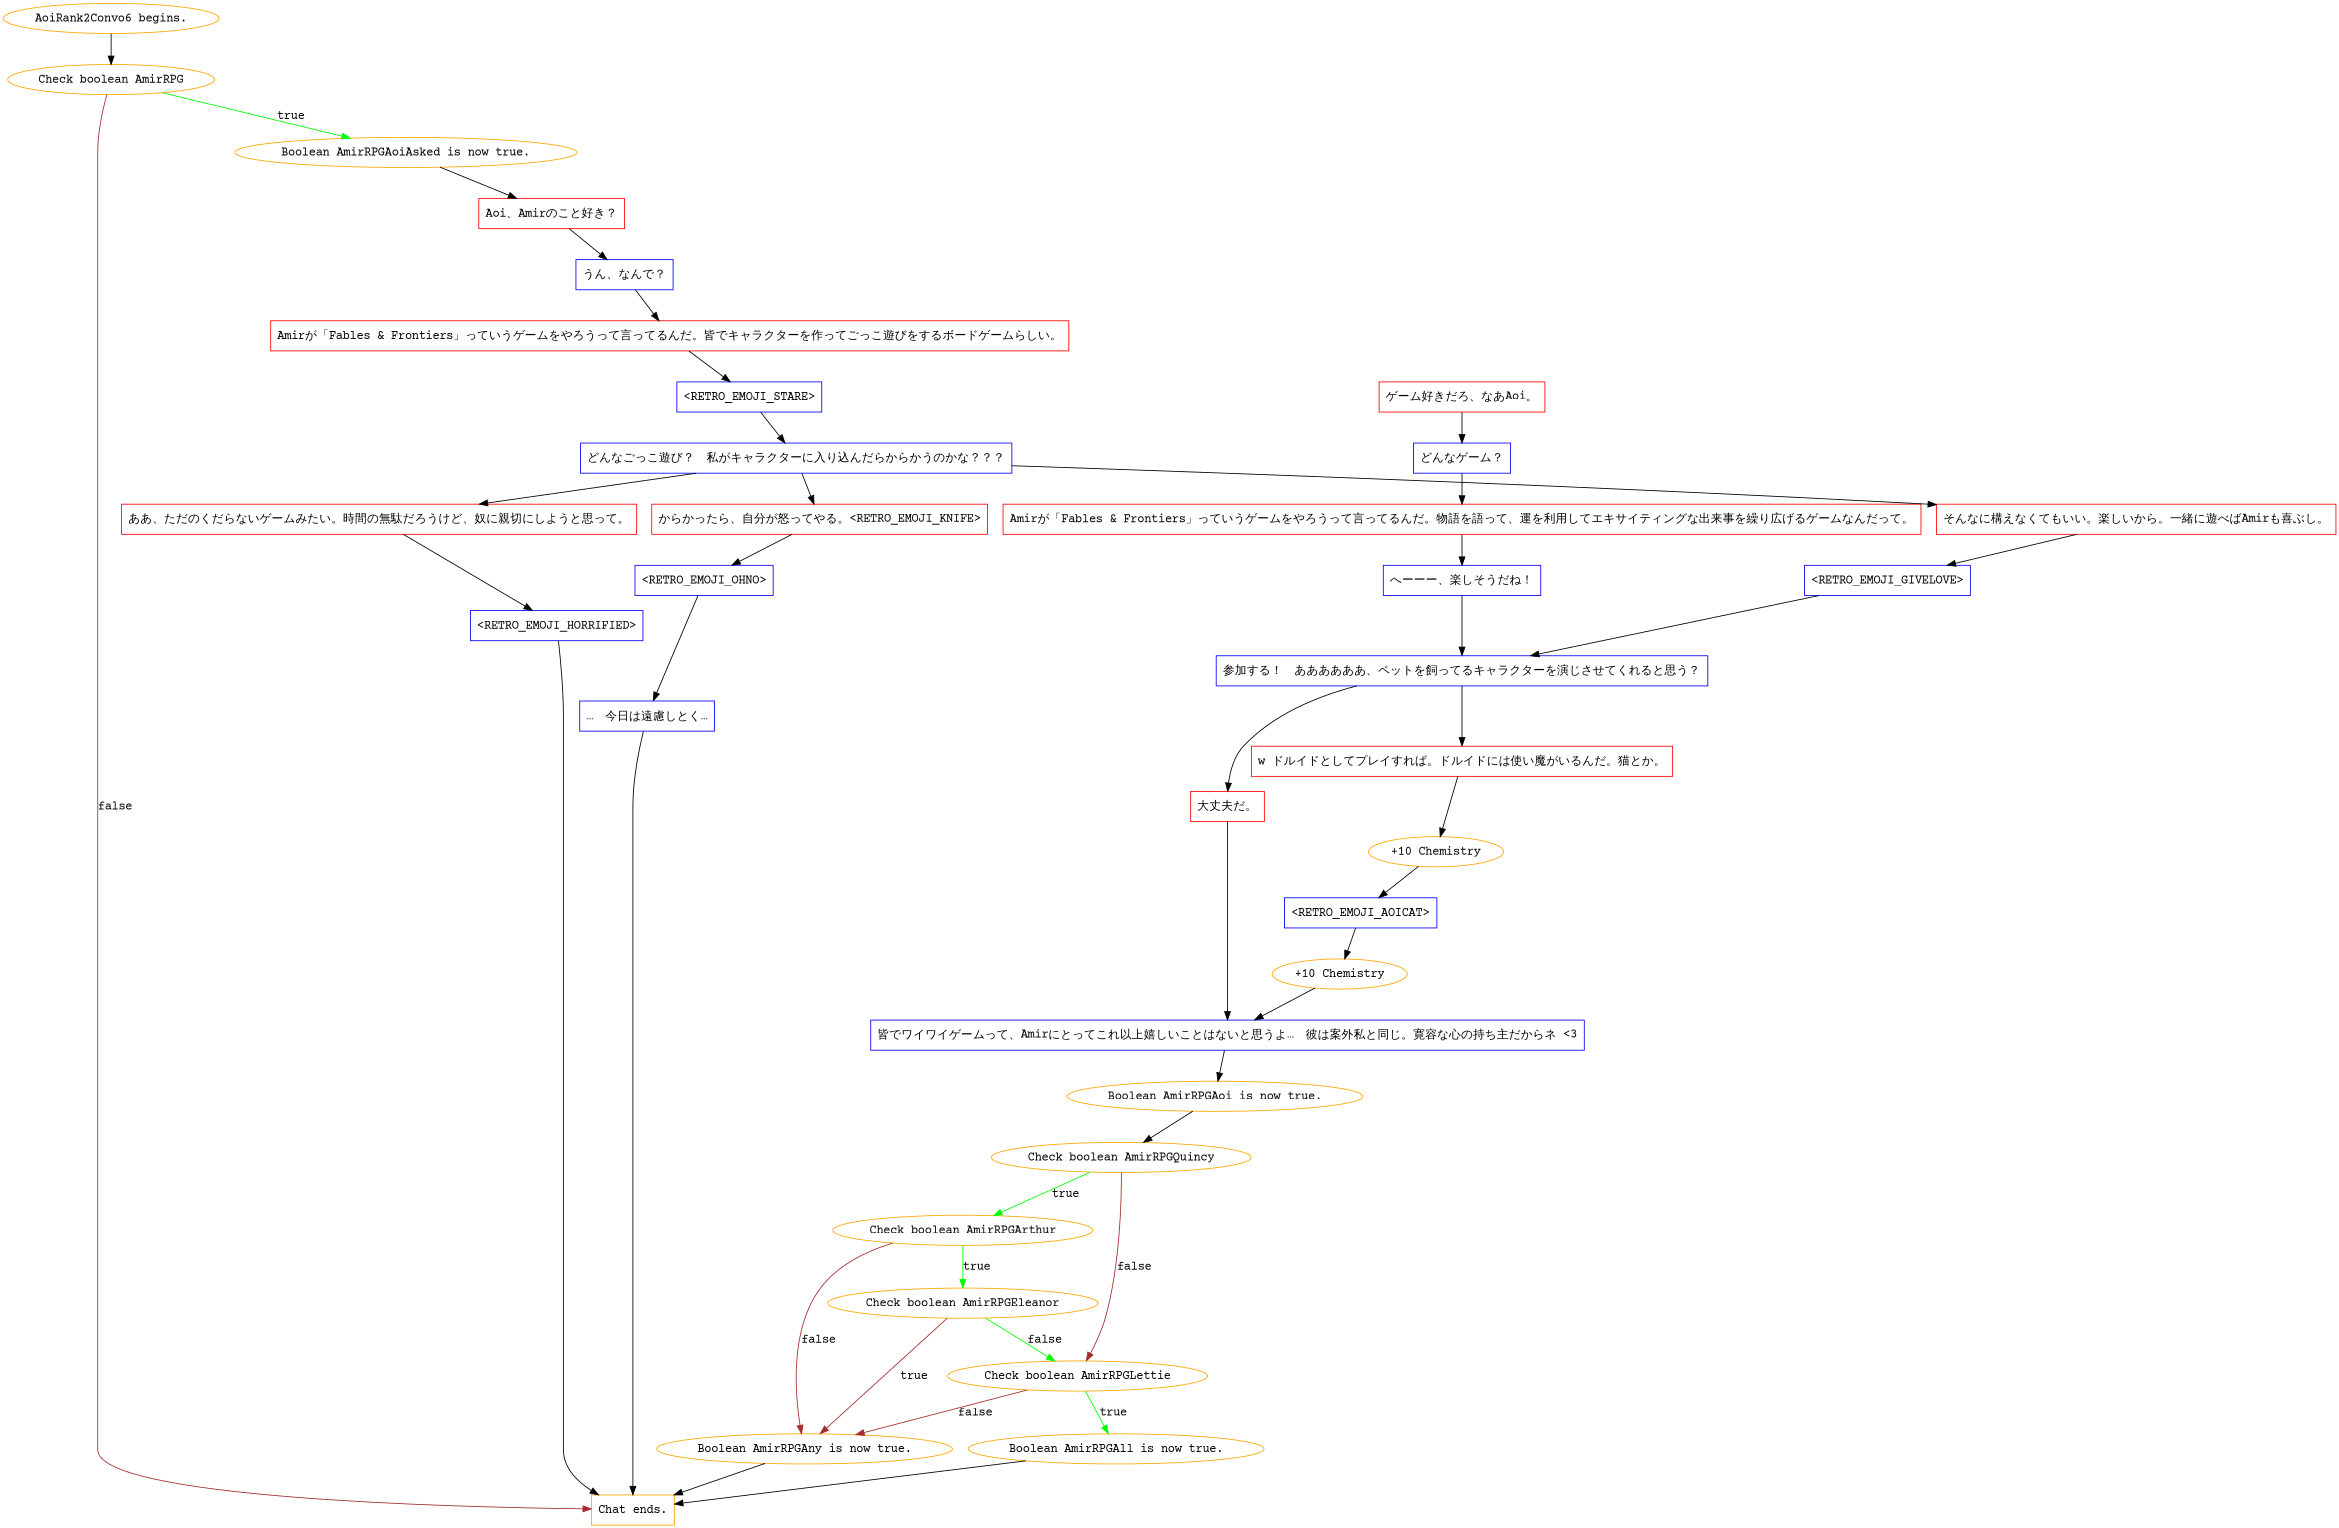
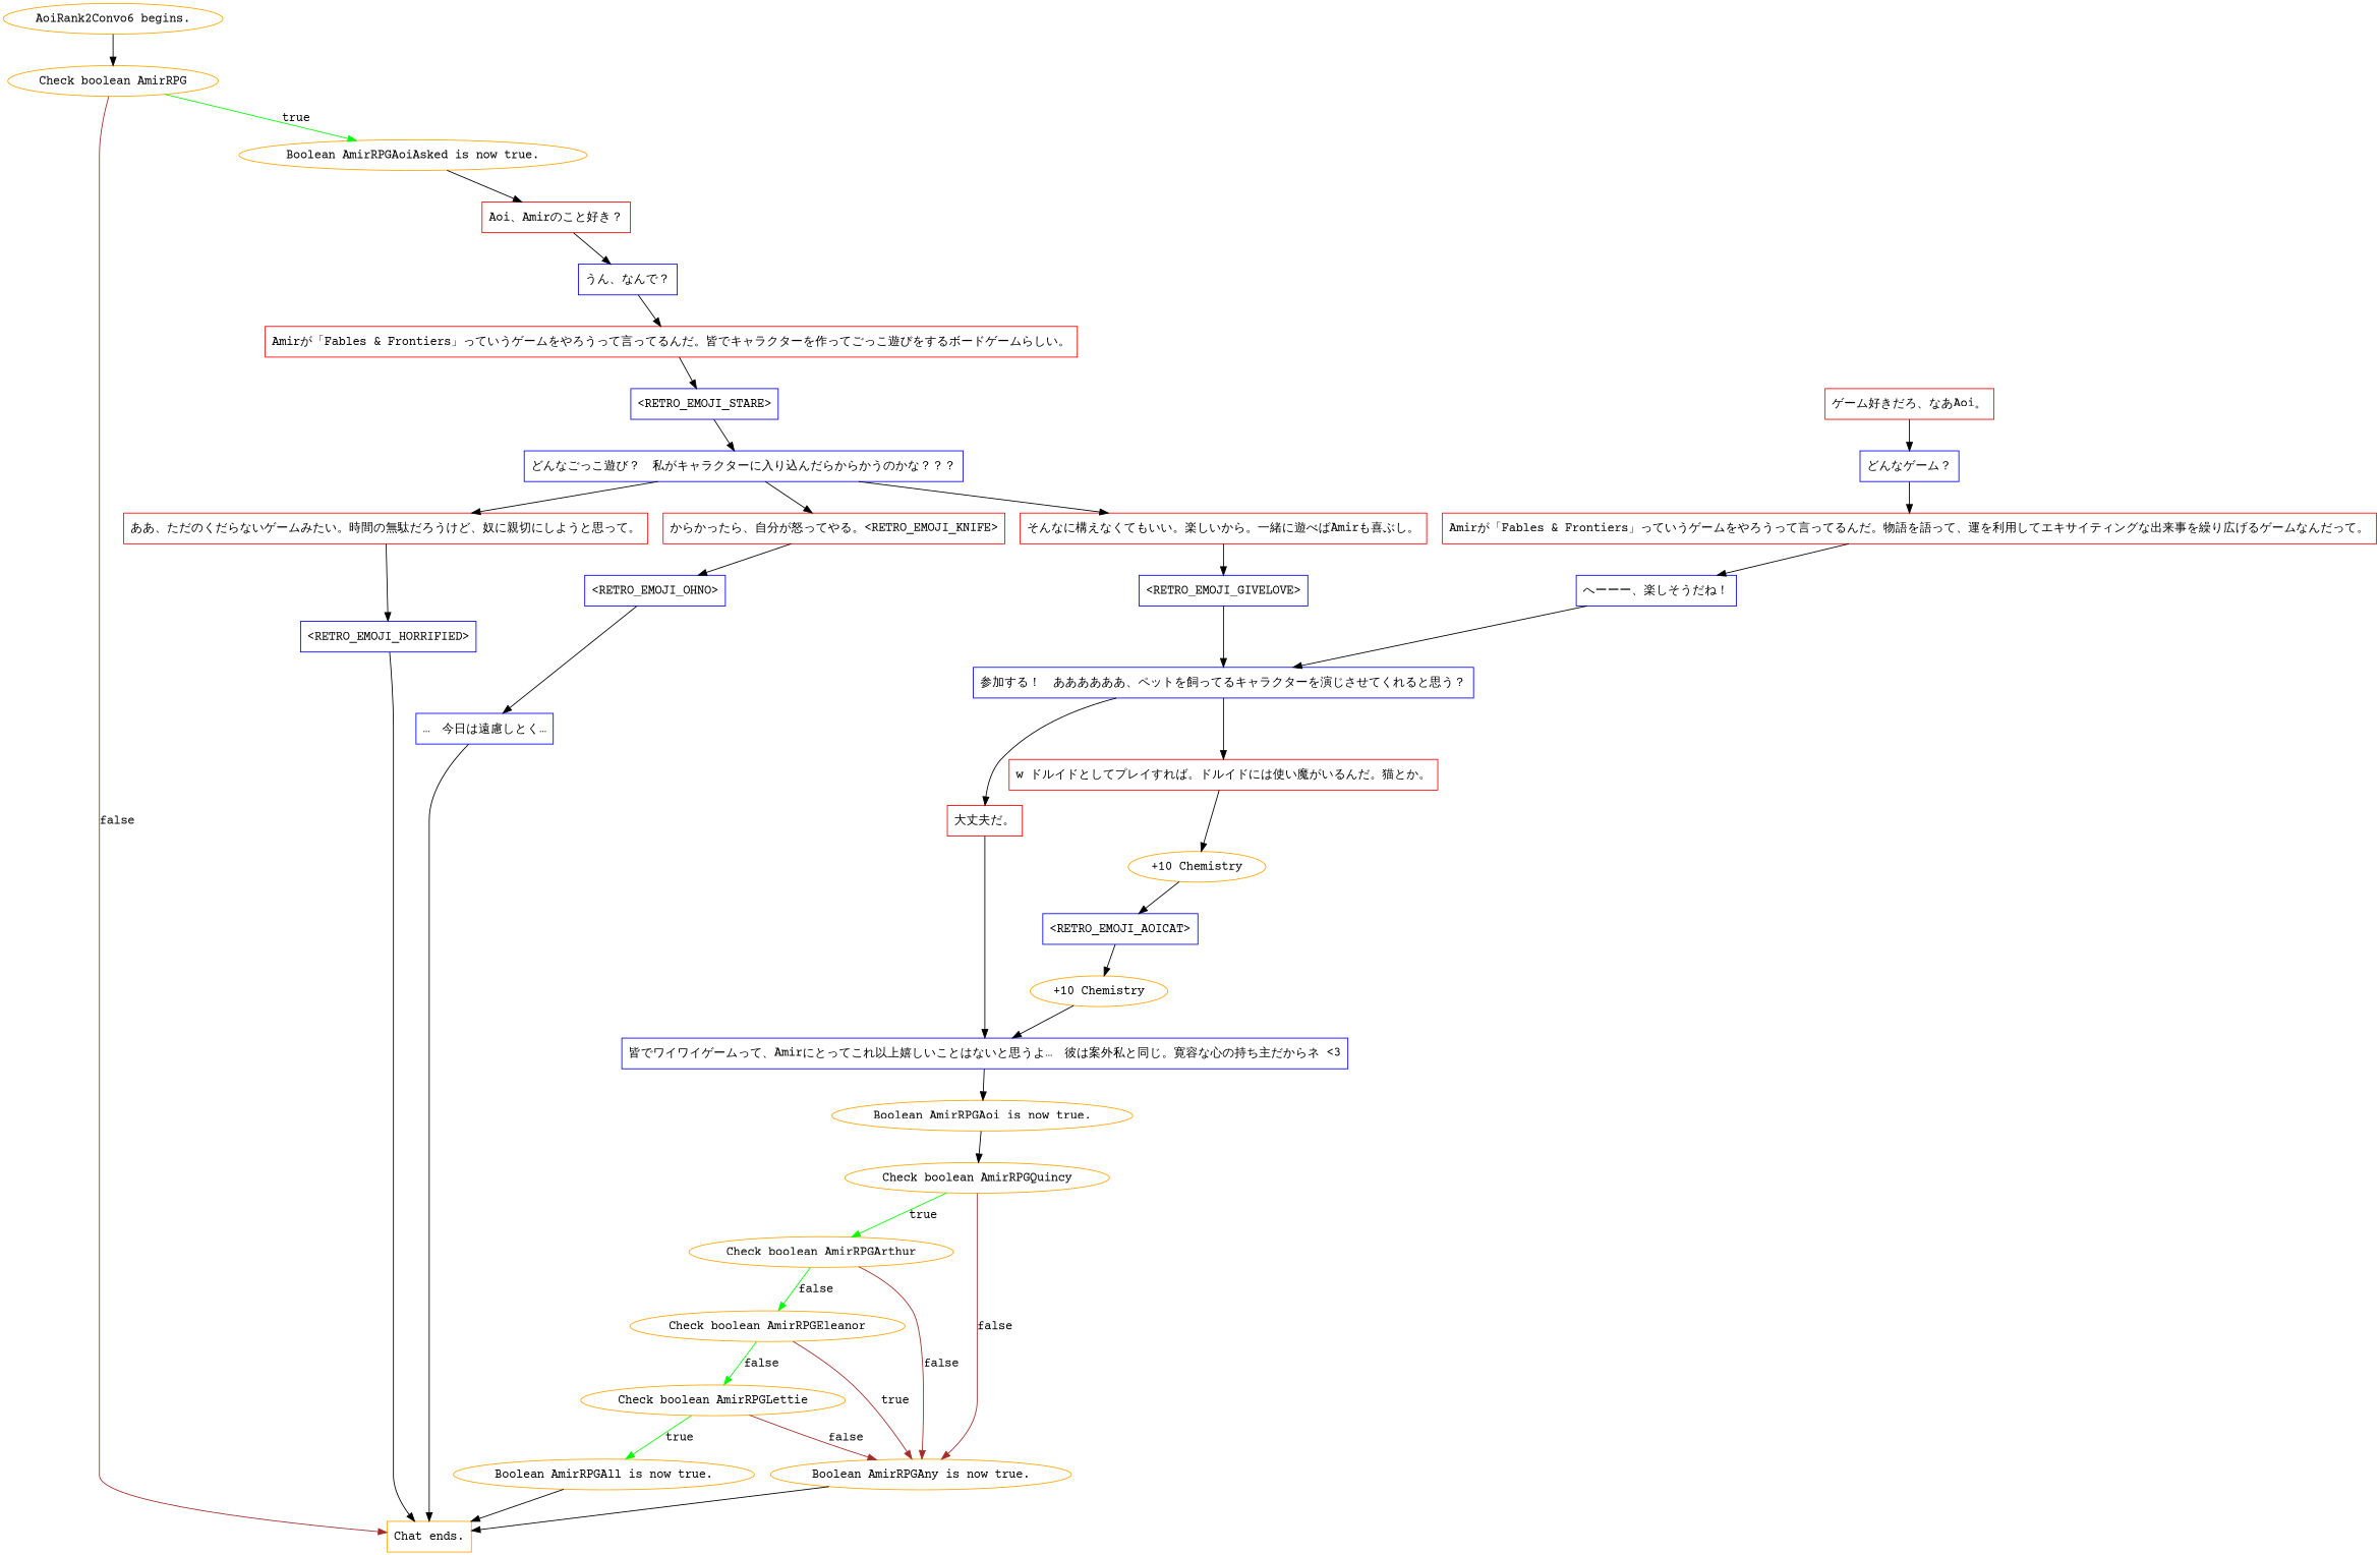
  digraph {
    fontname="Courier Prime"
    node [color=orange fontname="Courier Prime" shape=box]
    edge [fontname="Courier Prime"]
    "AoiRank2Convo6 begins." [shape=""]
    n2 [label="Check boolean AmirRPG" shape=""]
    n3 [label="Boolean AmirRPGAoiAsked is now true." shape=""]
    "Chat ends."
    n5 [color=red label="Aoi、Amirのこと好き？"]
    n6 [color=blue label="うん、なんで？"]
    n7 [color=red label="ゲーム好きだろ、なあAoi。"]
    n8 [color=blue label="どんなゲーム？"]
    n9 [color=red label="Amirが「Fables & Frontiers」っていうゲームをやろうって言ってるんだ。皆でキャラクターを作ってごっこ遊びをするボードゲームらしい。"]
    n10 [color=red label="Amirが「Fables & Frontiers」っていうゲームをやろうって言ってるんだ。物語を語って、運を利用してエキサイティングな出来事を繰り広げるゲームなんだって。"]
    n11 [color=blue label="<RETRO_EMOJI_STARE>"]
    n12 [color=blue label="へーーー、楽しそうだね！"]
    n13 [color=blue label="どんなごっこ遊び？　私がキャラクターに入り込んだらからかうのかな？？？"]
    n14 [color=blue label="参加する！　ああああああ、ペットを飼ってるキャラクターを演じさせてくれると思う？"]
    n15 [color=red label="ああ、ただのくだらないゲームみたい。時間の無駄だろうけど、奴に親切にしようと思って。"]
    n16 [color=red label="からかったら、自分が怒ってやる。<RETRO_EMOJI_KNIFE>"]
    n17 [color=red label="そんなに構えなくてもいい。楽しいから。一緒に遊べばAmirも喜ぶし。"]
    n18 [color=red label="w ドルイドとしてプレイすれば。ドルイドには使い魔がいるんだ。猫とか。"]
    n19 [color=red label="大丈夫だ。"]
    n20 [color=blue label="<RETRO_EMOJI_HORRIFIED>"]
    n21 [color=blue label="<RETRO_EMOJI_OHNO>"]
    n22 [color=blue label="<RETRO_EMOJI_GIVELOVE>"]
    n23 [label="+10 Chemistry" shape=""]
    n24 [color=blue label="皆でワイワイゲームって、Amirにとってこれ以上嬉しいことはないと思うよ…　彼は案外私と同じ。寛容な心の持ち主だからネ <3"]
    n25 [color=blue label="…　今日は遠慮しとく…"]
    n26 [color=blue label="<RETRO_EMOJI_AOICAT>"]
    n27 [label="Boolean AmirRPGAoi is now true." shape=""]
    n28 [label="+10 Chemistry" shape=""]
    n29 [label="Check boolean AmirRPGQuincy" shape=""]
    n30 [label="Check boolean AmirRPGArthur" shape=""]
    n31 [label="Boolean AmirRPGAny is now true." shape=""]
    n32 [label="Check boolean AmirRPGEleanor" shape=""]
    n33 [label="Check boolean AmirRPGLettie" shape=""]
    n34 [label="Boolean AmirRPGAll is now true." shape=""]
    "AoiRank2Convo6 begins." -> n2
    n2 -> n3 [color=green label=true]
    n2 -> "Chat ends." [color=brown label=false]
    n3 -> n5
    n5 -> n6
    n6 -> n9
    n7 -> n8
    n8 -> n10
    n9 -> n11
    n10 -> n12
    n11 -> n13
    n12 -> n14
    n13 -> n15
    n13 -> n16
    n13 -> n17
    n14 -> n18
    n14 -> n19
    n15 -> n20
    n16 -> n21
    n17 -> n22
    n18 -> n23
    n19 -> n24
    n20 -> "Chat ends."
    n21 -> n25
    n22 -> n14
    n23 -> n26
    n24 -> n27
    n25 -> "Chat ends."
    n26 -> n28
    n27 -> n29
    n28 -> n24
    n29 -> n30 [color=green label=true]
-   n29 -> n33 [color=brown label=false]
+   n29 -> n31 [color=brown label=false]
    n30 -> n31 [color=brown label=false]
-   n30 -> n32 [color=green label=true]
+   n30 -> n32 [color=green label=false]
    n31 -> "Chat ends."
    n32 -> n31 [color=brown label=true]
    n32 -> n33 [color=green label=false]
    n33 -> n31 [color=brown label=false]
    n33 -> n34 [color=green label=true]
    n34 -> "Chat ends."
  }
